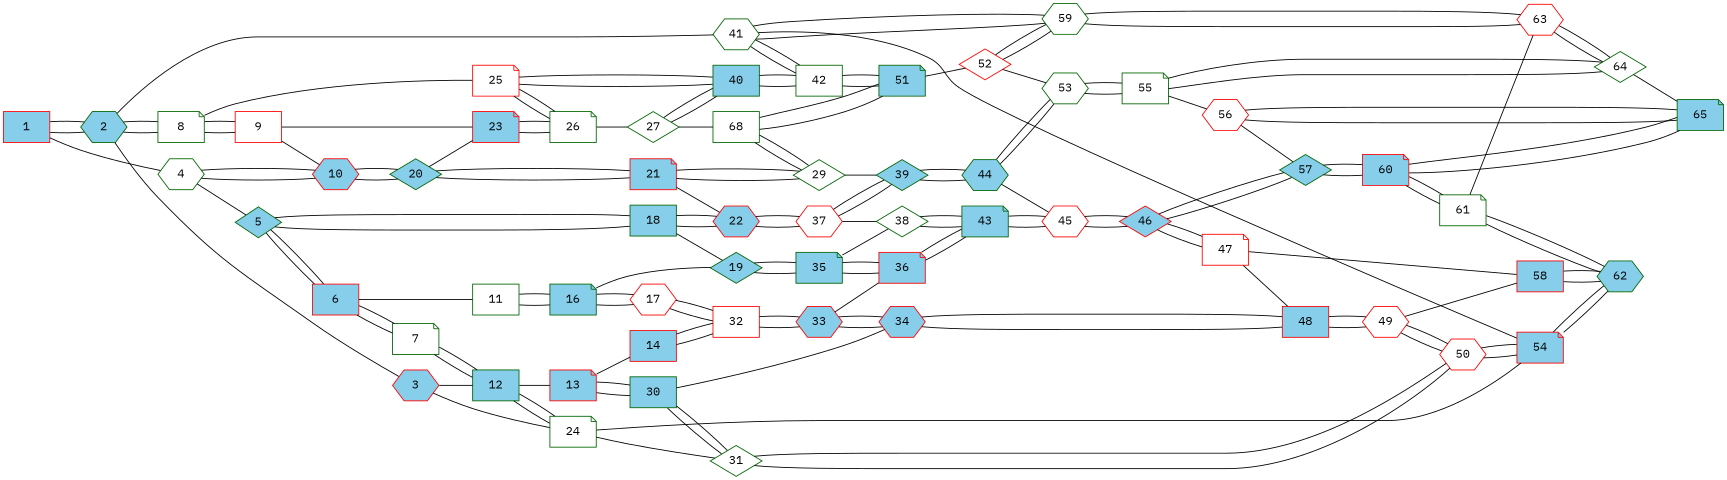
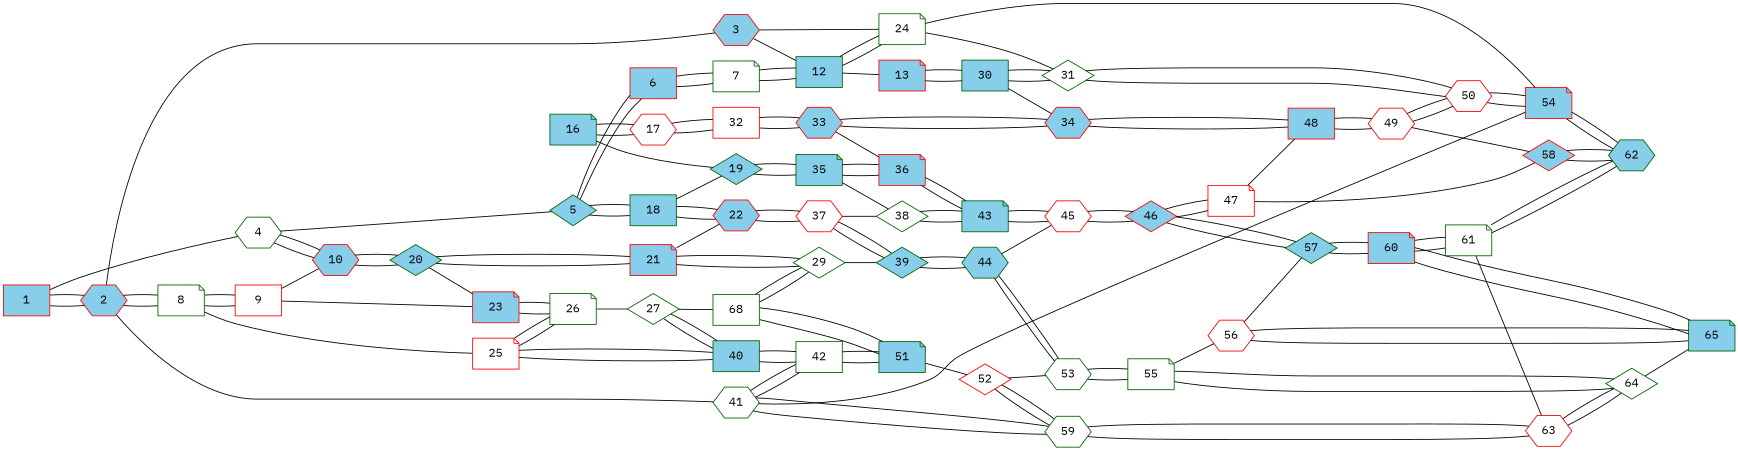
  graph {
    fontname="IBM Plex Mono"
    rankdir=LR
    node [color=darkgreen fillcolor=skyblue fontname="IBM Plex Mono" shape=hexagon style=filled]
    edge [fontname="IBM Plex Mono"]
    1 [color=red shape=box]
-   2
+   2 [color=red]
    4 [fillcolor=white]
    3 [color=red]
    8 [fillcolor=white shape=note]
    41 [fillcolor=white]
    5 [shape=diamond]
    10 [color=red]
    24 [fillcolor=white shape=note]
    12 [shape=box]
    9 [color=red fillcolor=white shape=box]
    25 [color=red fillcolor=white shape=note]
    54 [color=red shape=note]
    42 [fillcolor=white shape=box]
    59 [fillcolor=white]
    7 [fillcolor=white shape=note]
    31 [fillcolor=white shape=diamond]
    6 [color=red shape=box]
    18 [shape=box]
    20 [shape=diamond]
-   11 [fillcolor=white shape=box]
    19 [shape=diamond]
    22 [color=red]
    16 [shape=note]
    13 [color=red shape=note]
    23 [color=red shape=note]
    26 [fillcolor=white shape=note]
    40 [shape=box]
    21 [color=red shape=note]
    17 [color=red fillcolor=white]
-   14 [color=red shape=box]
    30 [shape=box]
    32 [color=red fillcolor=white shape=box]
    34 [color=red]
    33 [color=red]
    35 [shape=note]
    37 [color=red fillcolor=white]
    36 [color=red shape=note]
    38 [fillcolor=white shape=diamond]
    29 [fillcolor=white shape=diamond]
    39 [shape=diamond]
    27 [fillcolor=white shape=diamond]
    50 [color=red fillcolor=white]
    62
    n45 [fillcolor=white label=68 shape=box]
    51 [shape=note]
    52 [color=red fillcolor=white shape=diamond]
    44
    48 [color=red shape=box]
    43 [shape=note]
    49 [color=red fillcolor=white]
    45 [color=red fillcolor=white]
    53 [fillcolor=white]
    63 [color=red fillcolor=white]
    46 [color=red shape=diamond]
    55 [fillcolor=white shape=note]
    47 [color=red fillcolor=white shape=note]
    57 [shape=diamond]
-   58 [color=red shape=box]
+   58 [color=red shape=diamond]
    60 [color=red shape=note]
    56 [color=red fillcolor=white]
    64 [fillcolor=white shape=diamond]
    65 [shape=note]
    61 [fillcolor=white shape=note]
    1 -- 2
    1 -- 2
    1 -- 4
    2 -- 3
    2 -- 8
    2 -- 8
    2 -- 41
    4 -- 5
    4 -- 10
    4 -- 10
    3 -- 24
    3 -- 12
    8 -- 9
    8 -- 9
    8 -- 25
    41 -- 54
    41 -- 42
    41 -- 42
    41 -- 59
    41 -- 59
    5 -- 6
    5 -- 6
    5 -- 18
    5 -- 18
    10 -- 20
    10 -- 20
    24 -- 54
    24 -- 31
    12 -- 24
    12 -- 24
    12 -- 13
    9 -- 10
    9 -- 23
    25 -- 26
    25 -- 26
    25 -- 40
    25 -- 40
    54 -- 62
    54 -- 62
    42 -- 51
    42 -- 51
    59 -- 63
    59 -- 63
    7 -- 12
    7 -- 12
    31 -- 50
    31 -- 50
    6 -- 7
    6 -- 7
-   6 -- 11
    18 -- 19
    18 -- 22
    18 -- 22
    20 -- 23
    20 -- 21
    20 -- 21
-   11 -- 16
-   11 -- 16
    19 -- 35
    19 -- 35
    22 -- 37
    22 -- 37
    16 -- 19
    16 -- 17
    16 -- 17
-   13 -- 14
    13 -- 30
    13 -- 30
    23 -- 26
    23 -- 26
    26 -- 27
    40 -- 42
    40 -- 42
    21 -- 22
    21 -- 29
    21 -- 29
    17 -- 32
    17 -- 32
-   14 -- 32
-   14 -- 32
    30 -- 31
    30 -- 31
    30 -- 34
    32 -- 33
    32 -- 33
    34 -- 48
    34 -- 48
    33 -- 34
    33 -- 34
    33 -- 36
    35 -- 36
    35 -- 36
    35 -- 38
    37 -- 38
    37 -- 39
    37 -- 39
    36 -- 43
    36 -- 43
    38 -- 43
    38 -- 43
    29 -- 39
    39 -- 44
    39 -- 44
    27 -- 40
    27 -- 40
    27 -- n45
    50 -- 54
    50 -- 54
    n45 -- 29
    n45 -- 29
    n45 -- 51
    n45 -- 51
    51 -- 52
    52 -- 59
    52 -- 59
    52 -- 53
    44 -- 45
    44 -- 53
    44 -- 53
    48 -- 49
    48 -- 49
    43 -- 45
    43 -- 45
    49 -- 50
    49 -- 50
    49 -- 58
    45 -- 46
    45 -- 46
    53 -- 55
    53 -- 55
    63 -- 64
    63 -- 64
    46 -- 47
    46 -- 47
    46 -- 57
    46 -- 57
    55 -- 56
    55 -- 64
    55 -- 64
    47 -- 48
    47 -- 58
    57 -- 60
    57 -- 60
    58 -- 62
    58 -- 62
    60 -- 65
    60 -- 65
    60 -- 61
    60 -- 61
    56 -- 57
    56 -- 65
    56 -- 65
    64 -- 65
    61 -- 62
    61 -- 62
    61 -- 63
  }
